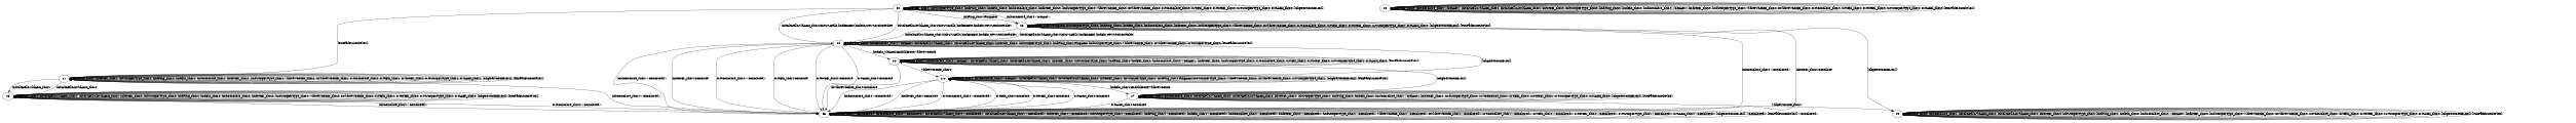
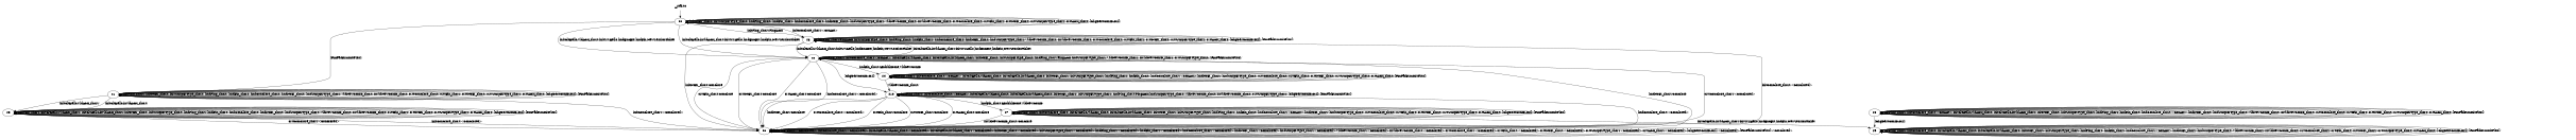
  digraph {
    n1 [label=s0]
    n2 [label=s1]
    n3 [label=s2]
    n4 [label=s3]
    n5 [label=s5]
    n6 [label=s6]
    n7 [label=s4]
    n8 [label=s10]
    n9 [label=s7]
    n10 [label=s9]
    n11 [label=s8]
+   __start0 [shape=none]
    n1 -> n1 [label="initNoFr_short/ "]
    n1 -> n1 [label="initUnxpFrType_short/ "]
    n1 -> n1 [label="hndPing_short/ "]
    n1 -> n1 [label="hndFin_short/ "]
    n1 -> n1 [label="hndConClose_short/ "]
    n1 -> n1 [label="hndNoFr_short/ "]
    n1 -> n1 [label="hndUnxpFrType_short/ "]
    n1 -> n1 [label="VldNewConID_short/ "]
    n1 -> n1 [label="InvldNewConID_short/ "]
    n1 -> n1 [label="0rttConClose_short/ "]
    n1 -> n1 [label="0rttFin_short/ "]
    n1 -> n1 [label="0rttNoFr_short/ "]
    n1 -> n1 [label="0rttUnxpFrType_short/ "]
    n1 -> n1 [label="0rttACK_short/ "]
    n1 -> n1 [label="[ChgDestConID-Ori]/ "]
    n1 -> n2 [label="[RmPadFrmInitPkts]/ "]
    n1 -> n3 [label="initCltHello-vldACK_short/initSvrHello,hndEncExt,hndFin,NewSessionTicket "]
    n1 -> n3 [label="initCltHello-invldACK_short/initSvrHello,hndEncExt,hndFin,NewSessionTicket "]
    n1 -> n4 [label="initPing_short/PingACK "]
    n1 -> n4 [label="initConClose_short/<ConAct> "]
    n2 -> n2 [label="initPing_short/ "]
    n2 -> n2 [label="initNoFr_short/ "]
    n2 -> n2 [label="initUnxpFrType_short/ "]
    n2 -> n2 [label="hndPing_short/ "]
    n2 -> n2 [label="hndFin_short/ "]
    n2 -> n2 [label="hndConClose_short/ "]
    n2 -> n2 [label="hndNoFr_short/ "]
    n2 -> n2 [label="hndUnxpFrType_short/ "]
    n2 -> n2 [label="VldNewConID_short/ "]
    n2 -> n2 [label="InvldNewConID_short/ "]
    n2 -> n2 [label="0rttConClose_short/ "]
    n2 -> n2 [label="0rttFin_short/ "]
    n2 -> n2 [label="0rttNoFr_short/ "]
    n2 -> n2 [label="0rttUnxpFrType_short/ "]
    n2 -> n2 [label="0rttACK_short/ "]
    n2 -> n2 [label="[ChgDestConID-Ori]/ "]
    n2 -> n2 [label="[RmPadFrmInitPkts]/ "]
    n2 -> n5 [label="initCltHello-vldACK_short/ "]
    n2 -> n5 [label="initCltHello-invldACK_short/ "]
    n2 -> n6 [label="initConClose_short/<ConClosed> "]
    n3 -> n3 [label="initPing_short/ "]
    n3 -> n3 [label="initConClose_short/<ConAct> "]
    n3 -> n3 [label="initCltHello-vldACK_short/ "]
    n3 -> n3 [label="initCltHello-invldACK_short/ "]
    n3 -> n3 [label="initNoFr_short/ "]
    n3 -> n3 [label="initUnxpFrType_short/ "]
    n3 -> n3 [label="hndPing_short/PingACK "]
    n3 -> n3 [label="hndUnxpFrType_short/ "]
    n3 -> n3 [label="VldNewConID_short/ "]
    n3 -> n3 [label="InvldNewConID_short/ "]
    n3 -> n3 [label="0rttUnxpFrType_short/ "]
    n3 -> n3 [label="[RmPadFrmInitPkts]/ "]
    n3 -> n6 [label="hndConClose_short/<ConClosed> "]
    n3 -> n6 [label="hndNoFr_short/ConClose "]
    n3 -> n6 [label="0rttConClose_short/<ConClosed> "]
    n3 -> n6 [label="0rttFin_short/ConClose "]
    n3 -> n6 [label="0rttNoFr_short/ConClose "]
    n3 -> n6 [label="0rttACK_short/ConClose "]
-   n3 -> n7 [label="hndFin_vldACK/HndshkDone,VldNewConID "]
+   n3 -> n7 [label="hndFin_short/HndshkDone,VldNewConID "]
    n3 -> n8 [label="[ChgDestConID-Ori]/ "]
    n4 -> n3 [label="initCltHello-vldACK_short/initSvrHello,hndEncExt,hndFin,NewSessionTicket "]
    n4 -> n3 [label="initCltHello-invldACK_short/initSvrHello,hndEncExt,hndFin,NewSessionTicket "]
    n4 -> n4 [label="initPing_short/PingACK "]
    n4 -> n4 [label="initUnxpFrType_short/ "]
    n4 -> n4 [label="hndPing_short/ "]
    n4 -> n4 [label="hndFin_short/ "]
    n4 -> n4 [label="hndConClose_short/ "]
    n4 -> n4 [label="hndNoFr_short/ "]
    n4 -> n4 [label="hndUnxpFrType_short/ "]
    n4 -> n4 [label="VldNewConID_short/ "]
    n4 -> n4 [label="InvldNewConID_short/ "]
    n4 -> n4 [label="0rttConClose_short/ "]
    n4 -> n4 [label="0rttFin_short/ "]
    n4 -> n4 [label="0rttNoFr_short/ "]
    n4 -> n4 [label="0rttUnxpFrType_short/ "]
    n4 -> n4 [label="0rttACK_short/ "]
    n4 -> n4 [label="[ChgDestConID-Ori]/ "]
    n4 -> n4 [label="[RmPadFrmInitPkts]/ "]
    n4 -> n6 [label="initConClose_short/<ConClosed> "]
    n4 -> n6 [label="initNoFr_short/ConClose "]
    n5 -> n5 [label="initPing_short/ "]
    n5 -> n5 [label="initCltHello-vldACK_short/ "]
    n5 -> n5 [label="initCltHello-invldACK_short/ "]
    n5 -> n5 [label="initNoFr_short/ "]
    n5 -> n5 [label="initUnxpFrType_short/ "]
    n5 -> n5 [label="hndPing_short/ "]
    n5 -> n5 [label="hndFin_short/ "]
    n5 -> n5 [label="hndConClose_short/ "]
    n5 -> n5 [label="hndNoFr_short/ "]
    n5 -> n5 [label="hndUnxpFrType_short/ "]
    n5 -> n5 [label="VldNewConID_short/ "]
    n5 -> n5 [label="InvldNewConID_short/ "]
    n5 -> n5 [label="0rttFin_short/ "]
    n5 -> n5 [label="0rttNoFr_short/ "]
    n5 -> n5 [label="0rttUnxpFrType_short/ "]
    n5 -> n5 [label="0rttACK_short/ "]
    n5 -> n5 [label="[ChgDestConID-Ori]/ "]
    n5 -> n5 [label="[RmPadFrmInitPkts]/ "]
    n5 -> n6 [label="initConClose_short/<ConClosed> "]
    n5 -> n6 [label="0rttConClose_short/<ConClosed> "]
    n6 -> n6 [label="initPing_short/<ConClosed> "]
    n6 -> n6 [label="initConClose_short/<ConClosed> "]
    n6 -> n6 [label="initCltHello-vldACK_short/<ConClosed> "]
    n6 -> n6 [label="initCltHello-invldACK_short/<ConClosed> "]
    n6 -> n6 [label="initNoFr_short/<ConClosed> "]
    n6 -> n6 [label="initUnxpFrType_short/<ConClosed> "]
    n6 -> n6 [label="hndPing_short/<ConClosed> "]
    n6 -> n6 [label="hndFin_short/<ConClosed> "]
    n6 -> n6 [label="hndConClose_short/<ConClosed> "]
    n6 -> n6 [label="hndNoFr_short/<ConClosed> "]
    n6 -> n6 [label="hndUnxpFrType_short/<ConClosed> "]
    n6 -> n6 [label="VldNewConID_short/<ConClosed> "]
    n6 -> n6 [label="InvldNewConID_short/<ConClosed> "]
    n6 -> n6 [label="0rttConClose_short/<ConClosed> "]
    n6 -> n6 [label="0rttFin_short/<ConClosed> "]
    n6 -> n6 [label="0rttNoFr_short/<ConClosed> "]
    n6 -> n6 [label="0rttUnxpFrType_short/<ConClosed> "]
    n6 -> n6 [label="0rttACK_short/<ConClosed> "]
    n6 -> n6 [label="[ChgDestConID-Ori]/<ConClosed> "]
    n6 -> n6 [label="[RmPadFrmInitPkts]/<ConClosed> "]
-   n7 -> n6 [label="InvldNewConID_short/ConClose "]
    n7 -> n7 [label="initPing_short/ "]
    n7 -> n7 [label="initConClose_short/<ConAct> "]
    n7 -> n7 [label="initCltHello-vldACK_short/ "]
    n7 -> n7 [label="initCltHello-invldACK_short/ "]
    n7 -> n7 [label="initNoFr_short/ "]
    n7 -> n7 [label="initUnxpFrType_short/ "]
    n7 -> n7 [label="hndPing_short/ "]
    n7 -> n7 [label="hndFin_short/ "]
    n7 -> n7 [label="hndConClose_short/<ConAct> "]
    n7 -> n7 [label="hndNoFr_short/ "]
    n7 -> n7 [label="hndUnxpFrType_short/ "]
    n7 -> n7 [label="0rttConClose_short/ "]
    n7 -> n7 [label="0rttFin_short/ "]
    n7 -> n7 [label="0rttNoFr_short/ "]
    n7 -> n7 [label="0rttUnxpFrType_short/ "]
    n7 -> n7 [label="0rttACK_short/ "]
    n7 -> n7 [label="[RmPadFrmInitPkts]/ "]
    n7 -> n8 [label="VldNewConID_short/ "]
-   n7 -> n9 [label="[ChgDestConID-Ori]/ "]
    n8 -> n6 [label="hndConClose_short/<ConClosed> "]
    n8 -> n6 [label="hndNoFr_short/ConClose "]
    n8 -> n6 [label="0rttConClose_short/<ConClosed> "]
    n8 -> n6 [label="0rttFin_short/ConClose "]
    n8 -> n6 [label="0rttNoFr_short/ConClose "]
    n8 -> n6 [label="0rttACK_short/ConClose "]
    n8 -> n8 [label="initPing_short/ "]
    n8 -> n8 [label="initConClose_short/<ConAct> "]
    n8 -> n8 [label="initCltHello-vldACK_short/ "]
    n8 -> n8 [label="initCltHello-invldACK_short/ "]
    n8 -> n8 [label="initNoFr_short/ "]
    n8 -> n8 [label="initUnxpFrType_short/ "]
    n8 -> n8 [label="hndPing_short/PingACK "]
    n8 -> n8 [label="hndUnxpFrType_short/ "]
    n8 -> n8 [label="VldNewConID_short/ "]
    n8 -> n8 [label="InvldNewConID_short/ "]
    n8 -> n8 [label="0rttUnxpFrType_short/ "]
    n8 -> n8 [label="[ChgDestConID-Ori]/ "]
    n8 -> n8 [label="[RmPadFrmInitPkts]/ "]
    n8 -> n9 [label="hndFin_short/HndshkDone,VldNewConID "]
-   n9 -> n6 [label="0rttACK_short/ConClose "]
+   n9 -> n6 [label="InvldNewConID_short/ConClose "]
    n9 -> n9 [label="initPing_short/ "]
    n9 -> n9 [label="initConClose_short/ "]
    n9 -> n9 [label="initCltHello-vldACK_short/ "]
    n9 -> n9 [label="initCltHello-invldACK_short/ "]
    n9 -> n9 [label="initNoFr_short/ "]
    n9 -> n9 [label="initUnxpFrType_short/ "]
    n9 -> n9 [label="hndPing_short/ "]
    n9 -> n9 [label="hndFin_short/ "]
    n9 -> n9 [label="hndConClose_short/<ConAct> "]
    n9 -> n9 [label="hndNoFr_short/ "]
    n9 -> n9 [label="hndUnxpFrType_short/ "]
    n9 -> n9 [label="0rttConClose_short/ "]
    n9 -> n9 [label="0rttFin_short/ "]
    n9 -> n9 [label="0rttNoFr_short/ "]
    n9 -> n9 [label="0rttUnxpFrType_short/ "]
    n9 -> n9 [label="0rttACK_short/ "]
    n9 -> n9 [label="[ChgDestConID-Ori]/ "]
    n9 -> n9 [label="[RmPadFrmInitPkts]/ "]
-   n9 -> n10 [label="VldNewConID_short/ "]
+   n9 -> n10 [label="initCltHello-invldACK_short/initSvrHello,hndEncExt,hndFin,NewSessionTicket "]
    n10 -> n10 [label="initPing_short/ "]
    n10 -> n10 [label="initConClose_short/ "]
    n10 -> n10 [label="initCltHello-vldACK_short/ "]
    n10 -> n10 [label="initCltHello-invldACK_short/ "]
    n10 -> n10 [label="initNoFr_short/ "]
    n10 -> n10 [label="initUnxpFrType_short/ "]
    n10 -> n10 [label="hndPing_short/ "]
    n10 -> n10 [label="hndFin_short/ "]
    n10 -> n10 [label="hndConClose_short/<ConAct> "]
    n10 -> n10 [label="hndNoFr_short/ "]
    n10 -> n10 [label="hndUnxpFrType_short/ "]
    n10 -> n10 [label="VldNewConID_short/ "]
    n10 -> n10 [label="InvldNewConID_short/ "]
    n10 -> n10 [label="0rttConClose_short/ "]
    n10 -> n10 [label="0rttFin_short/ "]
    n10 -> n10 [label="0rttNoFr_short/ "]
    n10 -> n10 [label="0rttUnxpFrType_short/ "]
    n10 -> n10 [label="0rttACK_short/ "]
    n10 -> n10 [label="[ChgDestConID-Ori]/ "]
    n10 -> n10 [label="[RmPadFrmInitPkts]/ "]
-   n4 -> n10 [label="[ChgDestConID-Ori]/ "]
+   n11 -> n10 [label="[ChgDestConID-Ori]/ "]
    n11 -> n11 [label="initPing_short/ "]
    n11 -> n11 [label="initConClose_short/<ConAct> "]
    n11 -> n11 [label="initCltHello-vldACK_short/ "]
    n11 -> n11 [label="initCltHello-invldACK_short/ "]
    n11 -> n11 [label="initNoFr_short/ "]
    n11 -> n11 [label="initUnxpFrType_short/ "]
    n11 -> n11 [label="hndPing_short/ "]
    n11 -> n11 [label="hndFin_short/ "]
    n11 -> n11 [label="hndConClose_short/<ConAct> "]
    n11 -> n11 [label="hndNoFr_short/ "]
    n11 -> n11 [label="hndUnxpFrType_short/ "]
    n11 -> n11 [label="VldNewConID_short/ "]
    n11 -> n11 [label="InvldNewConID_short/ "]
    n11 -> n11 [label="0rttConClose_short/ "]
    n11 -> n11 [label="0rttFin_short/ "]
    n11 -> n11 [label="0rttNoFr_short/ "]
    n11 -> n11 [label="0rttUnxpFrType_short/ "]
    n11 -> n11 [label="0rttACK_short/ "]
    n11 -> n11 [label="[RmPadFrmInitPkts]/ "]
+   __start0 -> n1
  }
